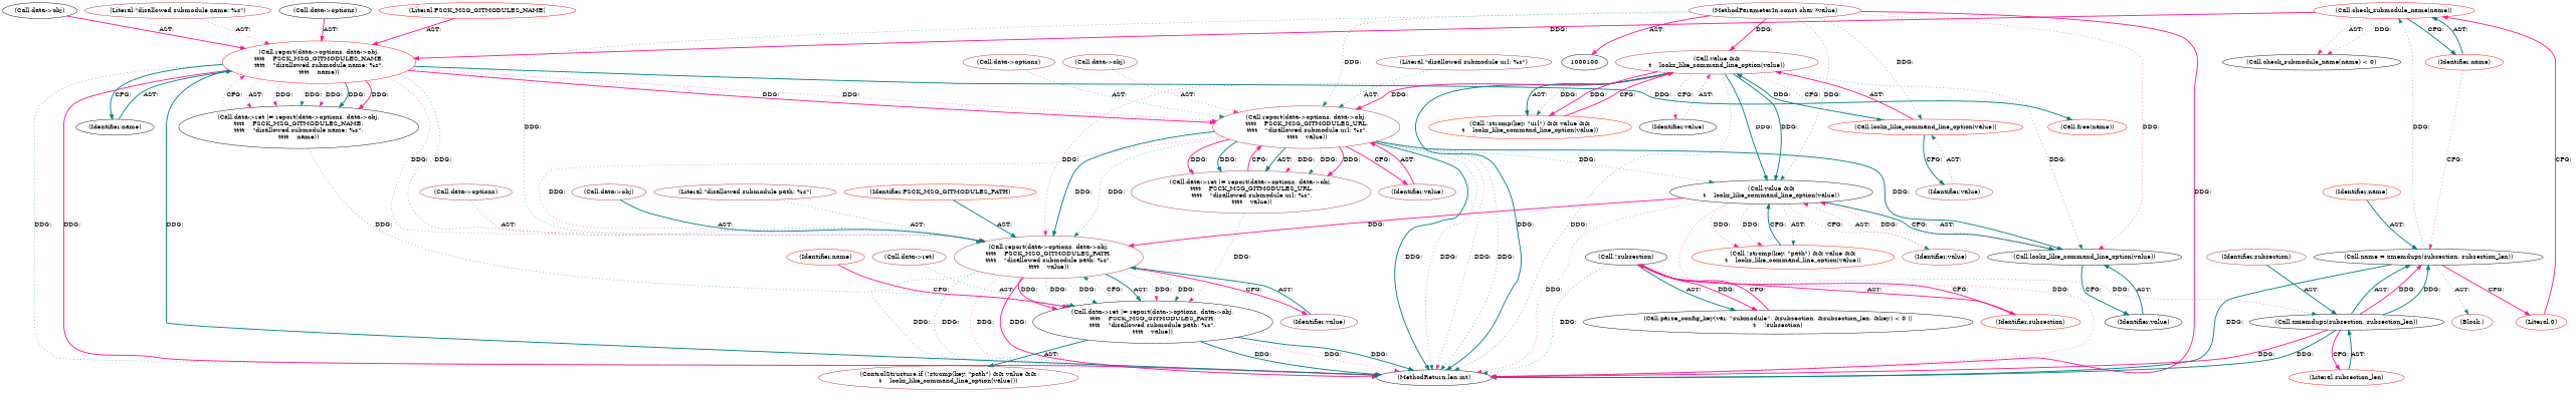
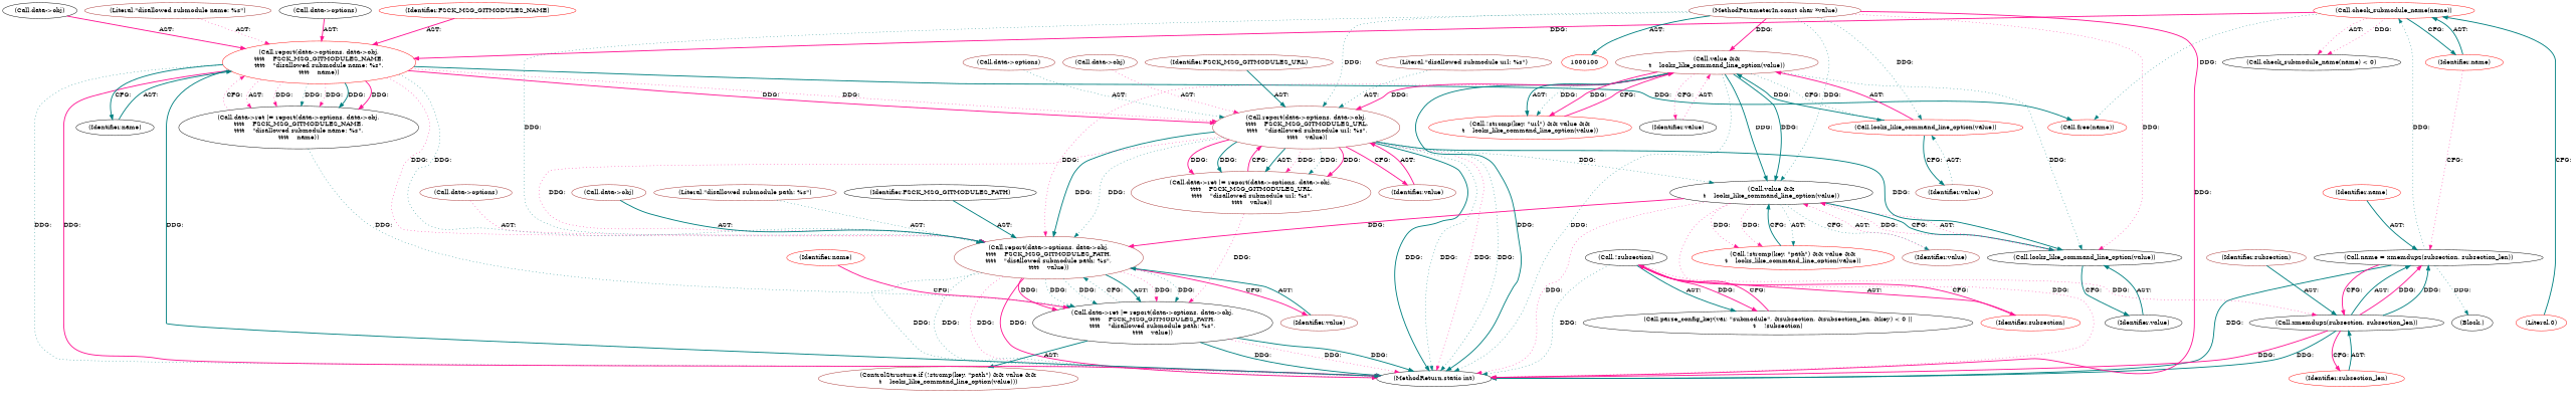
  digraph {
    node [color=brown]
    edge [color=teal style=bold]
    n1 [label="(Call,report(data->options, data->obj,\n\t\t\t\t    FSCK_MSG_GITMODULES_PATH,\n\t\t\t\t    \"disallowed submodule path: %s\",\n\t\t\t\t    value))"]
    n2 [color=black label="(Call,data->ret |= report(data->options, data->obj,\n\t\t\t\t    FSCK_MSG_GITMODULES_PATH,\n\t\t\t\t    \"disallowed submodule path: %s\",\n\t\t\t\t    value))"]
    n3 [label="(Identifier,value)"]
-   n4 [color=black label="(MethodReturn,len int)"]
+   n4 [color=black label="(MethodReturn,static int)"]
    n5 [label="(ControlStructure,if (!strcmp(key, \"path\") && value &&\n\t    looks_like_command_line_option(value)))"]
    n6 [label="(Call,report(data->options, data->obj,\n \t\t\t\t    FSCK_MSG_GITMODULES_URL,\n \t\t\t\t    \"disallowed submodule url: %s\",\n \t\t\t\t    value))"]
    n7 [color=black label="(Call,value &&\n\t    looks_like_command_line_option(value))"]
    n8 [color=black label="(Call,looks_like_command_line_option(value))"]
    n9 [label="(Identifier,value)"]
    n10 [label="(Call,data->ret |= report(data->options, data->obj,\n \t\t\t\t    FSCK_MSG_GITMODULES_URL,\n \t\t\t\t    \"disallowed submodule url: %s\",\n \t\t\t\t    value))"]
    n11 [label="(Identifier,value)"]
    n12 [color=red label="(Call,!strcmp(key, \"path\") && value &&\n\t    looks_like_command_line_option(value))"]
    n13 [color=black label="(Identifier,value)"]
    n14 [color=red label="(Call,report(data->options, data->obj,\n\t\t\t\t    FSCK_MSG_GITMODULES_NAME,\n\t\t\t\t    \"disallowed submodule name: %s\",\n\t\t\t\t    name))"]
    n15 [color=black label="(Call,data->ret |= report(data->options, data->obj,\n\t\t\t\t    FSCK_MSG_GITMODULES_NAME,\n\t\t\t\t    \"disallowed submodule name: %s\",\n\t\t\t\t    name))"]
    n16 [color=red label="(Call,free(name))"]
    n17 [color=black label="(Identifier,name)"]
    n18 [color=red label="(Call,check_submodule_name(name))"]
    n19 [color=red label="(Identifier,name)"]
    n20 [color=black label="(Call,check_submodule_name(name) < 0)"]
    n21 [color=black label="(Call,name = xmemdupz(subsection, subsection_len))"]
    n22 [color=black label="(Call,xmemdupz(subsection, subsection_len))"]
-   n23 [label="(Block,)"]
-   n24 [color=red label="(Literal,subsection_len)"]
+   n23 [color=black label="(Block,)"]
+   n24 [color=red label="(Identifier,subsection_len)"]
    n25 [color=black label="(Call,!subsection)"]
    n26 [color=red label="(Identifier,subsection)"]
    n27 [color=black label="(Call,parse_config_key(var, \"submodule\", &subsection, &subsection_len, &key) < 0 ||\n\t    !subsection)"]
    n28 [label="(Call,value &&\n\t    looks_like_command_line_option(value))"]
    n29 [color=red label="(Call,looks_like_command_line_option(value))"]
    n30 [color=red label="(Call,!strcmp(key, \"url\") && value &&\n\t    looks_like_command_line_option(value))"]
    n31 [color=black label="(Identifier,value)"]
    n32 [label="(Identifier,value)"]
    n33 [label="(MethodParameterIn,const char *value)"]
-   1000100 [color=black]
-   n35 [label="(Call,data->ret)"]
+   1000100 [color=red]
    n36 [color=black label="(Call,data->obj)"]
    n37 [label="(Call,data->options)"]
+   n38 [label="(Identifier,FSCK_MSG_GITMODULES_URL)"]
    n39 [label="(Literal,\"disallowed submodule url: %s\")"]
    n40 [color=red label="(Identifier,name)"]
    n41 [label="(Call,data->obj)"]
    n42 [label="(Call,data->options)"]
    n43 [color=red label="(Literal,0)"]
    n44 [label="(Literal,\"disallowed submodule name: %s\")"]
    n45 [color=black label="(Call,data->options)"]
    n46 [label="(Literal,\"disallowed submodule path: %s\")"]
-   n47 [color=red label="(Literal,FSCK_MSG_GITMODULES_NAME)"]
+   n47 [color=red label="(Identifier,FSCK_MSG_GITMODULES_NAME)"]
    n48 [color=red label="(Identifier,name)"]
-   n49 [color=red label="(Identifier,FSCK_MSG_GITMODULES_PATH)"]
+   n49 [color=black label="(Identifier,FSCK_MSG_GITMODULES_PATH)"]
    n50 [label="(Identifier,subsection)"]
    n51 [label="(Call,data->obj)"]
    n1 -> n2 [label="AST: "]
    n1 -> n2 [color=deeppink label="DDG: " style=dotted]
    n1 -> n2 [label="DDG: " style=dotted]
    n1 -> n2 [color=deeppink label="DDG: "]
    n1 -> n2 [label="DDG: " style=dotted]
    n1 -> n2 [label="DDG: " style=dotted]
    n1 -> n3 [color=deeppink label="CFG: "]
    n1 -> n4 [label="DDG: " style=dotted]
    n1 -> n4 [label="DDG: " style=dotted]
    n1 -> n4 [color=deeppink label="DDG: " style=dotted]
    n1 -> n4 [color=deeppink label="DDG: "]
    n2 -> n1 [label="CFG: " style=dotted]
    n2 -> n4 [label="DDG: "]
    n2 -> n4 [color=deeppink label="DDG: " style=dotted]
    n2 -> n4 [label="DDG: "]
    n2 -> n5 [label="AST: "]
    n3 -> n1 [label="AST: "]
    n6 -> n1 [label="DDG: "]
    n6 -> n1 [color=deeppink label="DDG: " style=dotted]
    n6 -> n1 [label="DDG: " style=dotted]
    n6 -> n4 [label="DDG: "]
    n6 -> n4 [label="DDG: " style=dotted]
    n6 -> n4 [color=deeppink label="DDG: " style=dotted]
    n6 -> n4 [label="DDG: " style=dotted]
    n6 -> n7 [label="DDG: " style=dotted]
    n6 -> n8 [label="DDG: "]
    n6 -> n9 [color=deeppink label="CFG: "]
    n6 -> n10 [label="AST: "]
    n6 -> n10 [color=deeppink label="DDG: " style=dotted]
    n6 -> n10 [label="DDG: " style=dotted]
    n6 -> n10 [color=deeppink label="DDG: "]
    n6 -> n10 [color=deeppink label="DDG: "]
    n6 -> n10 [label="DDG: "]
    n7 -> n1 [color=deeppink label="DDG: "]
    n7 -> n4 [color=deeppink label="DDG: " style=dotted]
    n7 -> n4 [color=deeppink label="DDG: " style=dotted]
    n7 -> n8 [label="CFG: "]
    n7 -> n11 [label="CFG: " style=dotted]
    n7 -> n12 [label="AST: " style=dotted]
    n7 -> n12 [color=deeppink label="DDG: " style=dotted]
    n7 -> n12 [color=deeppink label="DDG: " style=dotted]
    n8 -> n7 [color=deeppink label="AST: " style=dotted]
    n8 -> n7 [color=deeppink label="DDG: " style=dotted]
    n8 -> n13 [label="CFG: "]
    n9 -> n6 [color=deeppink label="AST: "]
    n10 -> n2 [color=deeppink label="DDG: " style=dotted]
    n10 -> n6 [color=deeppink label="CFG: "]
    n11 -> n7 [color=deeppink label="AST: " style=dotted]
    n12 -> n7 [label="CFG: "]
    n13 -> n8 [label="AST: "]
    n14 -> n1 [color=deeppink label="DDG: " style=dotted]
    n14 -> n1 [label="DDG: " style=dotted]
    n14 -> n4 [label="DDG: " style=dotted]
    n14 -> n4 [color=deeppink label="DDG: "]
    n14 -> n4 [label="DDG: "]
    n14 -> n6 [color=deeppink label="DDG: " style=dotted]
    n14 -> n6 [color=deeppink label="DDG: "]
    n14 -> n15 [color=deeppink label="AST: " style=dotted]
    n14 -> n15 [color=deeppink label="DDG: " style=dotted]
    n14 -> n15 [label="DDG: " style=dotted]
    n14 -> n15 [color=deeppink label="DDG: " style=dotted]
    n14 -> n15 [label="DDG: "]
    n14 -> n15 [color=deeppink label="DDG: "]
    n14 -> n16 [label="DDG: "]
    n14 -> n17 [label="CFG: "]
    n15 -> n2 [label="DDG: " style=dotted]
    n15 -> n14 [color=deeppink label="CFG: " style=dotted]
    n17 -> n14 [label="AST: "]
    n18 -> n14 [color=deeppink label="DDG: "]
+   n18 -> n16 [label="DDG: " style=dotted]
    n18 -> n19 [label="CFG: "]
    n18 -> n20 [color=deeppink label="AST: " style=dotted]
    n18 -> n20 [color=deeppink label="DDG: " style=dotted]
    n19 -> n18 [label="AST: "]
    n19 -> n21 [color=deeppink label="CFG: " style=dotted]
    n21 -> n4 [label="DDG: "]
    n21 -> n18 [label="DDG: " style=dotted]
-   n21 -> n43 [color=deeppink label="CFG: "]
-   n21 -> n23 [label="AST: " style=dotted]
+   n21 -> n22 [color=deeppink label="CFG: "]
+   n21 -> n23 [label="DDG: " style=dotted]
    n22 -> n4 [color=deeppink label="DDG: "]
    n22 -> n4 [label="DDG: "]
    n22 -> n21 [label="AST: "]
    n22 -> n21 [color=deeppink label="DDG: "]
    n22 -> n21 [label="DDG: "]
    n22 -> n24 [color=deeppink label="CFG: "]
    n24 -> n22 [label="AST: "]
    n25 -> n4 [label="DDG: " style=dotted]
-   n25 -> n22 [label="DDG: " style=dotted]
+   n25 -> n22 [color=deeppink label="DDG: " style=dotted]
    n25 -> n26 [color=deeppink label="CFG: "]
    n25 -> n27 [label="AST: "]
    n25 -> n27 [color=deeppink label="DDG: "]
    n26 -> n25 [color=deeppink label="AST: "]
    n27 -> n25 [color=deeppink label="CFG: "]
    n28 -> n1 [color=deeppink label="DDG: " style=dotted]
    n28 -> n4 [label="DDG: "]
    n28 -> n4 [label="DDG: " style=dotted]
    n28 -> n6 [color=deeppink label="DDG: "]
    n28 -> n7 [label="DDG: "]
    n28 -> n7 [label="DDG: "]
    n28 -> n8 [label="DDG: " style=dotted]
    n28 -> n29 [label="CFG: " style=dotted]
    n28 -> n30 [label="AST: "]
    n28 -> n30 [label="DDG: " style=dotted]
    n28 -> n30 [color=deeppink label="DDG: "]
    n28 -> n31 [color=deeppink label="CFG: " style=dotted]
    n29 -> n28 [color=deeppink label="AST: "]
    n29 -> n28 [label="DDG: "]
    n29 -> n32 [label="CFG: "]
    n30 -> n28 [color=deeppink label="CFG: "]
    n31 -> n28 [color=deeppink label="AST: " style=dotted]
    n32 -> n29 [label="AST: " style=dotted]
    n33 -> n1 [label="DDG: " style=dotted]
    n33 -> n4 [color=deeppink label="DDG: "]
    n33 -> n6 [label="DDG: " style=dotted]
    n33 -> n7 [label="DDG: " style=dotted]
    n33 -> n8 [color=deeppink label="DDG: " style=dotted]
    n33 -> n28 [color=deeppink label="DDG: "]
    n33 -> n29 [label="DDG: " style=dotted]
-   n33 -> 1000100 [color=deeppink label="AST: "]
-   n35 -> n2 [label="AST: " style=dotted]
+   n33 -> 1000100 [label="AST: "]
    n36 -> n14 [color=deeppink label="AST: "]
    n37 -> n1 [color=deeppink label="AST: " style=dotted]
+   n38 -> n6 [label="AST: "]
    n39 -> n6 [label="AST: " style=dotted]
    n40 -> n2 [color=deeppink label="CFG: "]
    n41 -> n1 [label="AST: "]
    n42 -> n6 [label="AST: " style=dotted]
-   n43 -> n18 [color=deeppink label="CFG: "]
+   n43 -> n18 [label="CFG: "]
    n44 -> n14 [color=deeppink label="AST: " style=dotted]
    n45 -> n14 [color=deeppink label="AST: "]
    n46 -> n1 [label="AST: " style=dotted]
    n47 -> n14 [color=deeppink label="AST: "]
    n48 -> n21 [label="AST: "]
    n49 -> n1 [label="AST: "]
    n50 -> n22 [label="AST: "]
    n51 -> n6 [color=deeppink label="AST: " style=dotted]
  }
